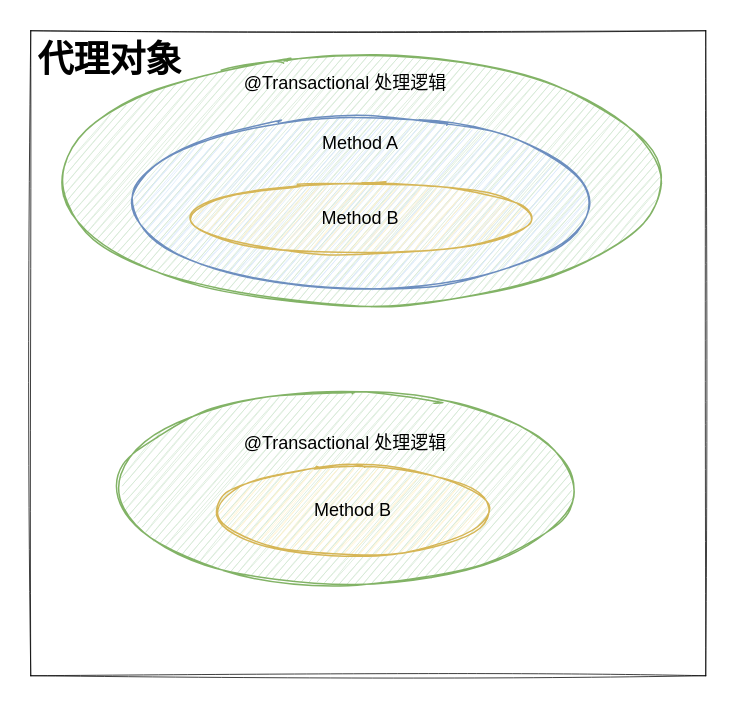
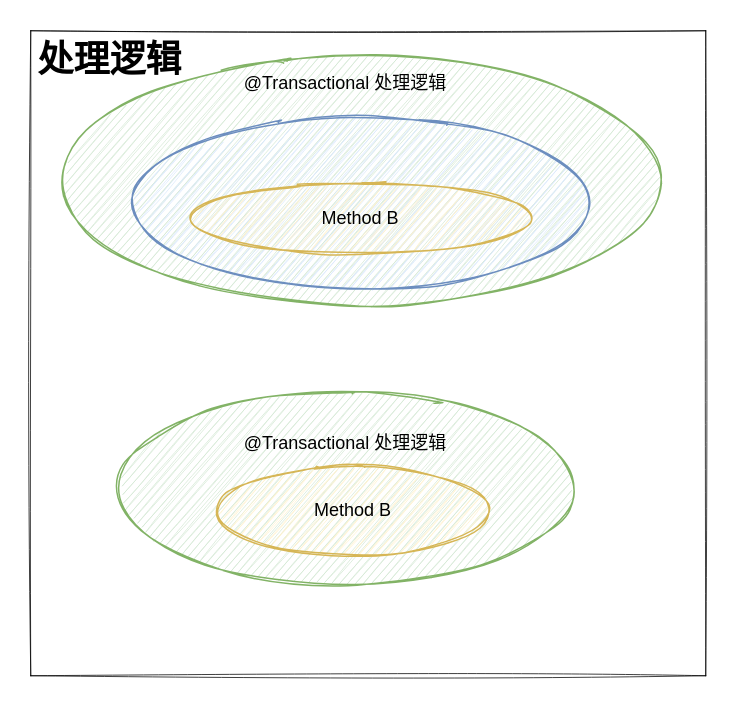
  <mxCell id="0" />
  <mxCell id="1" parent="0" />
  <mxCell id="2" value="" style="ellipse;whiteSpace=wrap;html=1;sketch=1;fillColor=#d5e8d4;strokeColor=#82b366;" vertex="1" parent="1"><mxGeometry x="30" y="40" width="420" height="160" as="geometry" /></mxCell>
  <mxCell id="3" value="" style="ellipse;whiteSpace=wrap;html=1;sketch=1;fillColor=#dae8fc;strokeColor=#6c8ebf;" vertex="1" parent="1"><mxGeometry x="80" y="80" width="320" height="110" as="geometry" /></mxCell>
  <mxCell id="4" value="" style="ellipse;whiteSpace=wrap;html=1;sketch=1;fillColor=#fff2cc;strokeColor=#d6b656;" vertex="1" parent="1"><mxGeometry x="120" y="120" width="240" height="50" as="geometry" /></mxCell>
  <mxCell id="5" value="Method B" style="text;html=1;strokeColor=none;fillColor=none;align=center;verticalAlign=middle;whiteSpace=wrap;rounded=0;sketch=0;" vertex="1" parent="1"><mxGeometry x="210" y="130" width="60" height="30" as="geometry" /></mxCell>
- <mxCell id="6" value="Method A" style="text;html=1;strokeColor=none;fillColor=none;align=center;verticalAlign=middle;whiteSpace=wrap;rounded=0;sketch=0;" vertex="1" parent="1"><mxGeometry x="210" y="80" width="60" height="30" as="geometry" /></mxCell>
  <mxCell id="7" value="@Transactional 处理逻辑" style="text;html=1;strokeColor=none;fillColor=none;align=center;verticalAlign=middle;whiteSpace=wrap;rounded=0;sketch=0;" vertex="1" parent="1"><mxGeometry x="160" y="40" width="140" height="30" as="geometry" /></mxCell>
  <mxCell id="8" value="" style="ellipse;whiteSpace=wrap;html=1;sketch=1;fillColor=#d5e8d4;strokeColor=#82b366;" vertex="1" parent="1"><mxGeometry x="70" y="260" width="320" height="130" as="geometry" /></mxCell>
  <mxCell id="9" value="" style="ellipse;whiteSpace=wrap;html=1;fillColor=#fff2cc;strokeColor=#d6b656;sketch=1;" vertex="1" parent="1"><mxGeometry x="140" y="310" width="190" height="60" as="geometry" /></mxCell>
  <mxCell id="10" value="Method B" style="text;html=1;strokeColor=none;fillColor=none;align=center;verticalAlign=middle;whiteSpace=wrap;rounded=0;" vertex="1" parent="1"><mxGeometry x="205" y="325" width="60" height="30" as="geometry" /></mxCell>
  <mxCell id="11" value="@Transactional 处理逻辑" style="text;html=1;strokeColor=none;fillColor=none;align=center;verticalAlign=middle;whiteSpace=wrap;rounded=0;sketch=0;" vertex="1" parent="1"><mxGeometry x="160" y="280" width="140" height="30" as="geometry" /></mxCell>
- <mxCell id="12" value="&lt;h1&gt;代理对象&lt;/h1&gt;" style="text;html=1;strokeColor=default;fillColor=none;spacing=5;spacingTop=-20;whiteSpace=wrap;overflow=hidden;rounded=0;sketch=1;strokeWidth=0.5;" vertex="1" parent="1"><mxGeometry x="20" y="20" width="450" height="430" as="geometry" /></mxCell>
+ <mxCell id="12" value="&lt;h1&gt;处理逻辑&lt;/h1&gt;" style="text;html=1;strokeColor=default;fillColor=none;spacing=5;spacingTop=-20;whiteSpace=wrap;overflow=hidden;rounded=0;sketch=1;strokeWidth=0.5;" vertex="1" parent="1"><mxGeometry x="20" y="20" width="450" height="430" as="geometry" /></mxCell>
